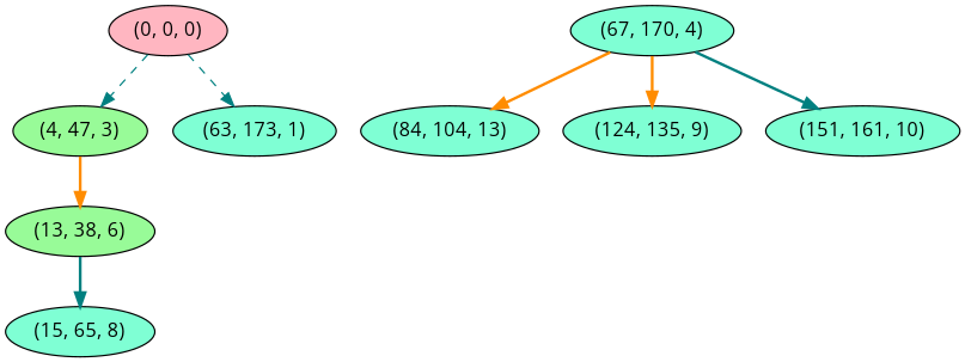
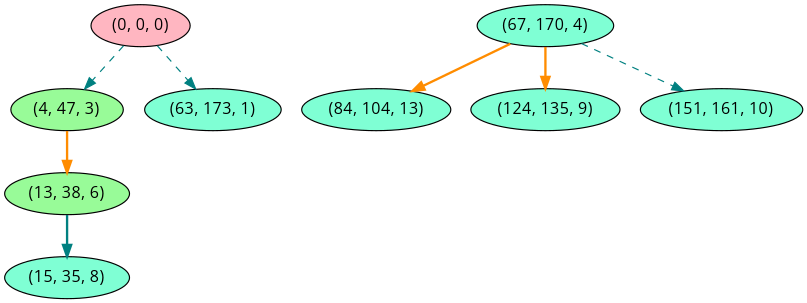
  digraph {
    fontname="Open Sans"
    node [fillcolor=aquamarine fontname="Open Sans" style=filled]
    edge [color=teal fontname="Open Sans" style=bold]
    "(0, 0, 0)" [fillcolor=lightpink]
    "(4, 47, 3)" [fillcolor=palegreen]
    "(63, 173, 1)"
    "(13, 38, 6)" [fillcolor=palegreen]
-   "(15, 35, 8)" [label="(15, 65, 8)"]
+   "(15, 35, 8)"
    "(67, 170, 4)"
    "(84, 104, 13)"
    "(124, 135, 9)"
    "(151, 161, 10)"
    "(0, 0, 0)" -> "(4, 47, 3)" [style=dashed]
    "(0, 0, 0)" -> "(63, 173, 1)" [style=dashed]
    "(4, 47, 3)" -> "(13, 38, 6)" [color=darkorange]
    "(13, 38, 6)" -> "(15, 35, 8)"
    "(67, 170, 4)" -> "(84, 104, 13)" [color=darkorange]
    "(67, 170, 4)" -> "(124, 135, 9)" [color=darkorange]
-   "(67, 170, 4)" -> "(151, 161, 10)"
+   "(67, 170, 4)" -> "(151, 161, 10)" [style=dashed]
  }
